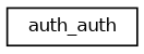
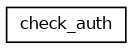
  digraph {
    rankdir=LR
-   n1 [color=black fillcolor=white fontname=Helvetica fontsize=10 height=0.2 label=auth_auth shape=record style=filled width=0.4]
+   n1 [color=black fillcolor=white fontname=Helvetica fontsize=10 height=0.2 label=check_auth shape=record style=filled width=0.4]
  }
